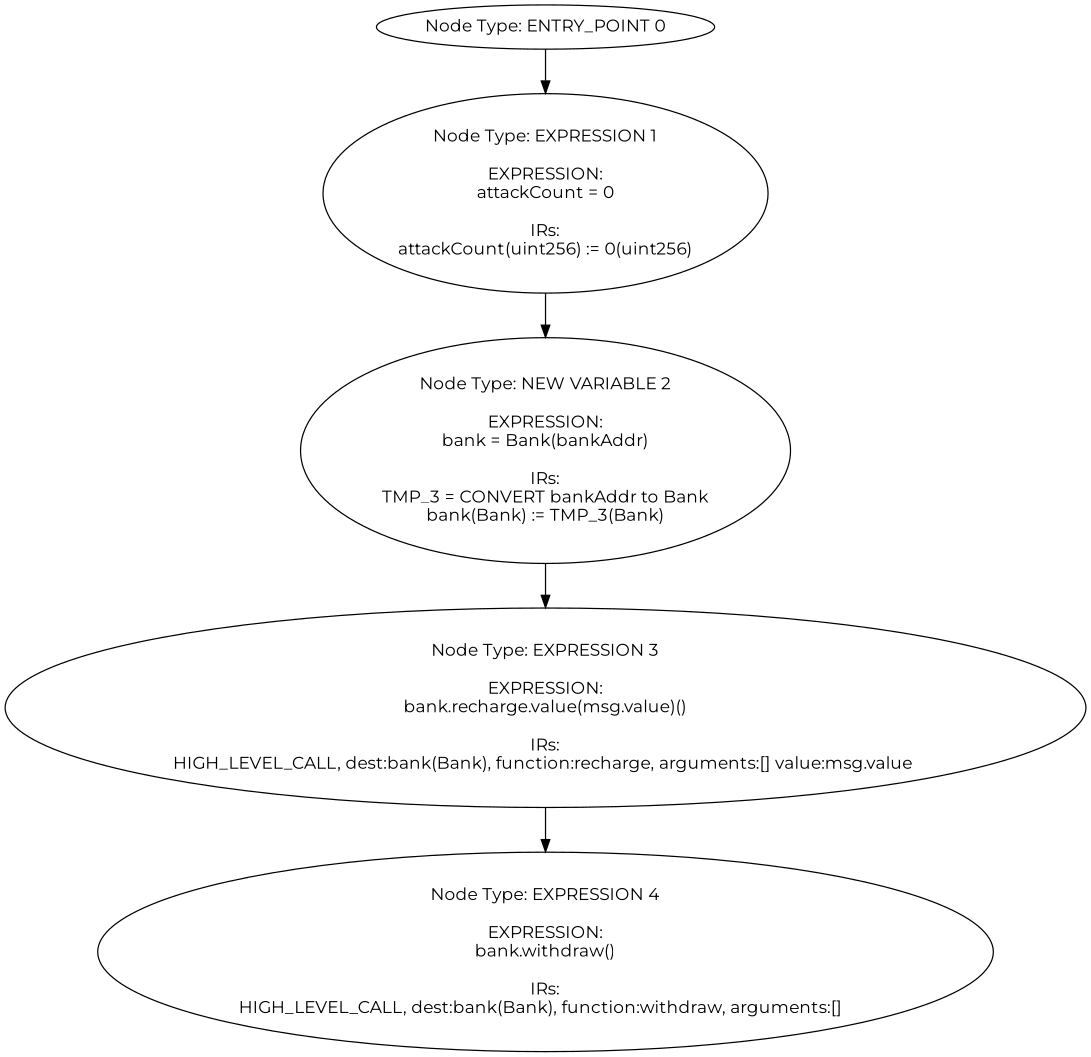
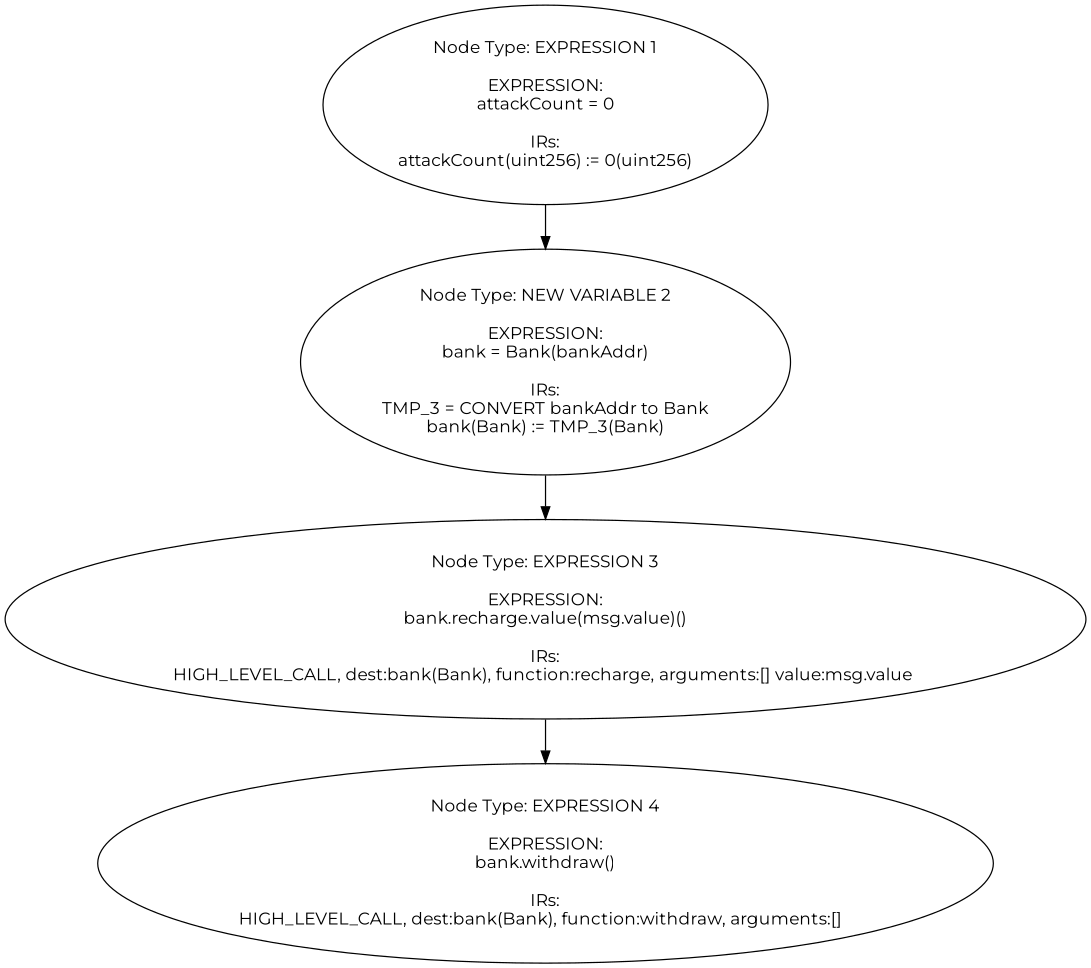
  digraph {
    fontname=Montserrat
    node [fontname=Montserrat]
    edge [fontname=Montserrat]
-   n1 [label="Node Type: ENTRY_POINT 0\n"]
    n2 [label="Node Type: EXPRESSION 1\n\nEXPRESSION:\nattackCount = 0\n\nIRs:\nattackCount(uint256) := 0(uint256)"]
    n3 [label="Node Type: NEW VARIABLE 2\n\nEXPRESSION:\nbank = Bank(bankAddr)\n\nIRs:\nTMP_3 = CONVERT bankAddr to Bank\nbank(Bank) := TMP_3(Bank)"]
    n4 [label="Node Type: EXPRESSION 3\n\nEXPRESSION:\nbank.recharge.value(msg.value)()\n\nIRs:\nHIGH_LEVEL_CALL, dest:bank(Bank), function:recharge, arguments:[] value:msg.value "]
    n5 [label="Node Type: EXPRESSION 4\n\nEXPRESSION:\nbank.withdraw()\n\nIRs:\nHIGH_LEVEL_CALL, dest:bank(Bank), function:withdraw, arguments:[]  "]
-   n1 -> n2
    n2 -> n3
    n3 -> n4
    n4 -> n5
  }
